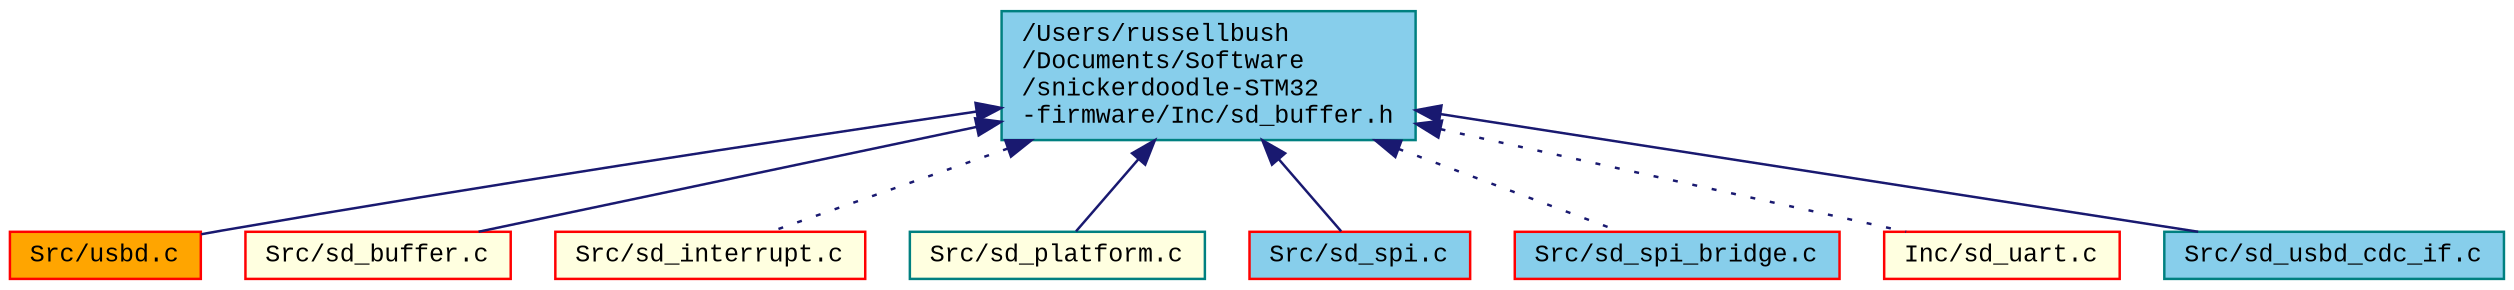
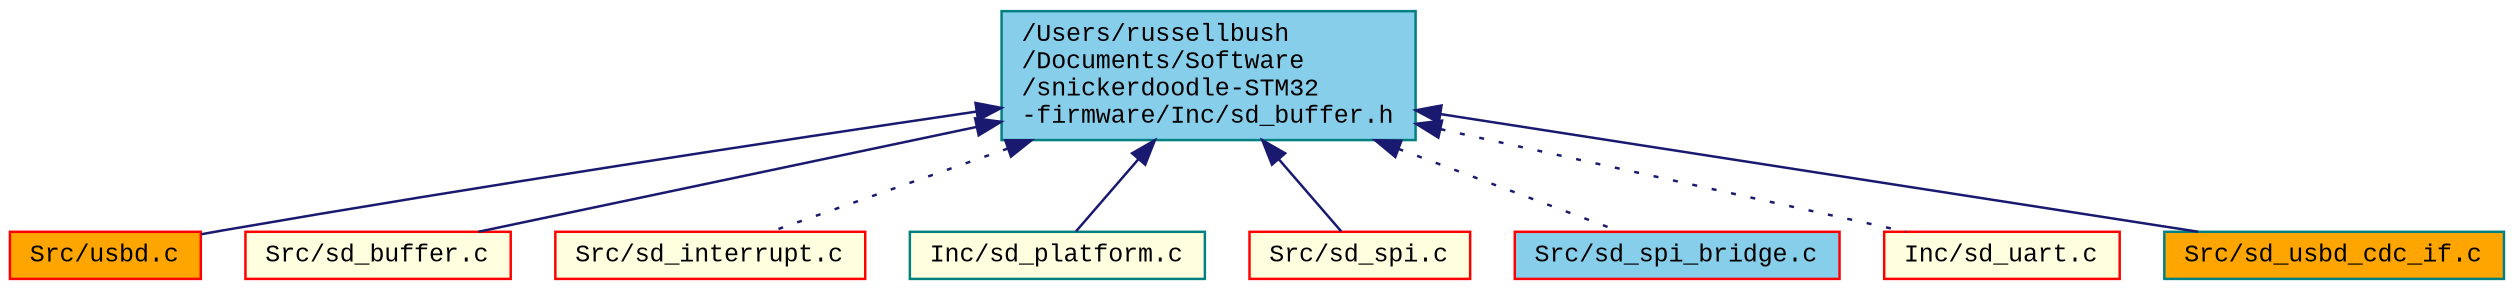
  digraph {
    fontname="Liberation Mono"
    node [color=red fillcolor=lightyellow fontname="Liberation Mono" fontsize=10 shape=record style=filled]
    edge [color=midnightblue dir=back fontname="Liberation Mono" fontsize=10 labelfontname=Helvetica labelfontsize=10 style=solid]
    n1 [color=teal fillcolor=skyblue fontcolor=black height=0.2 label="/Users/russellbush\l/Documents/Software\l/snickerdoodle-STM32\l-firmware/Inc/sd_buffer.h" width=0.4]
    n2 [fillcolor=orange height=0.2 label="Src/usbd.c" width=0.4]
    n3 [height=0.2 label="Src/sd_buffer.c" width=0.4]
    n4 [height=0.2 label="Src/sd_interrupt.c" width=0.4]
-   n5 [color=teal height=0.2 label="Src/sd_platform.c" width=0.4]
-   n6 [fillcolor=skyblue height=0.2 label="Src/sd_spi.c" width=0.4]
+   n5 [color=teal height=0.2 label="Inc/sd_platform.c" width=0.4]
+   n6 [height=0.2 label="Src/sd_spi.c" width=0.4]
    n7 [fillcolor=skyblue height=0.2 label="Src/sd_spi_bridge.c" width=0.4]
    n8 [height=0.2 label="Inc/sd_uart.c" width=0.4]
-   n9 [color=teal fillcolor=skyblue height=0.2 label="Src/sd_usbd_cdc_if.c" width=0.4]
+   n9 [color=teal fillcolor=orange height=0.2 label="Src/sd_usbd_cdc_if.c" width=0.4]
    n1 -> n2
    n1 -> n3
    n1 -> n4 [style=dotted]
    n1 -> n5
    n1 -> n6
    n1 -> n7 [style=dotted]
    n1 -> n8 [style=dotted]
    n1 -> n9
  }
